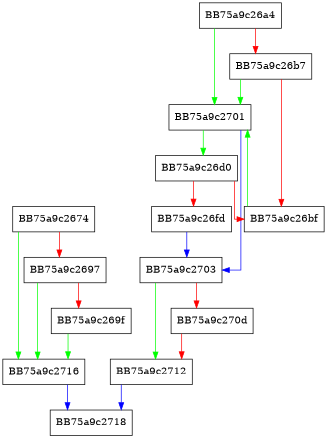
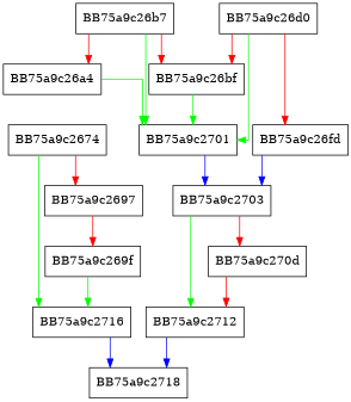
  digraph {
    splines=ortho
    node [shape=box]
    edge [color=green]
    BB75a9c2674
    BB75a9c2716
    BB75a9c2697
    BB75a9c2718
    BB75a9c269f
    BB75a9c26a4
    BB75a9c2701
    BB75a9c26b7
    BB75a9c2703
    BB75a9c26bf
    BB75a9c2712
    BB75a9c270d
    BB75a9c26d0
    BB75a9c26fd
    BB75a9c2674 -> BB75a9c2716
    BB75a9c2674 -> BB75a9c2697 [color=red]
    BB75a9c2716 -> BB75a9c2718 [color=blue]
-   BB75a9c2697 -> BB75a9c2716
    BB75a9c2697 -> BB75a9c269f [color=red]
    BB75a9c269f -> BB75a9c2716
    BB75a9c26a4 -> BB75a9c2701
-   BB75a9c26a4 -> BB75a9c26b7 [color=red]
+   BB75a9c26b7 -> BB75a9c26a4 [color=red]
    BB75a9c2701 -> BB75a9c2703 [color=blue]
    BB75a9c26b7 -> BB75a9c2701
    BB75a9c26b7 -> BB75a9c26bf [color=red]
    BB75a9c2703 -> BB75a9c2712
    BB75a9c2703 -> BB75a9c270d [color=red]
    BB75a9c26bf -> BB75a9c2701
    BB75a9c2712 -> BB75a9c2718 [color=blue]
    BB75a9c270d -> BB75a9c2712 [color=red]
-   BB75a9c2701 -> BB75a9c26d0
+   BB75a9c26d0 -> BB75a9c2701
    BB75a9c26d0 -> BB75a9c26bf [color=red]
    BB75a9c26d0 -> BB75a9c26fd [color=red]
    BB75a9c26fd -> BB75a9c2703 [color=blue]
  }
